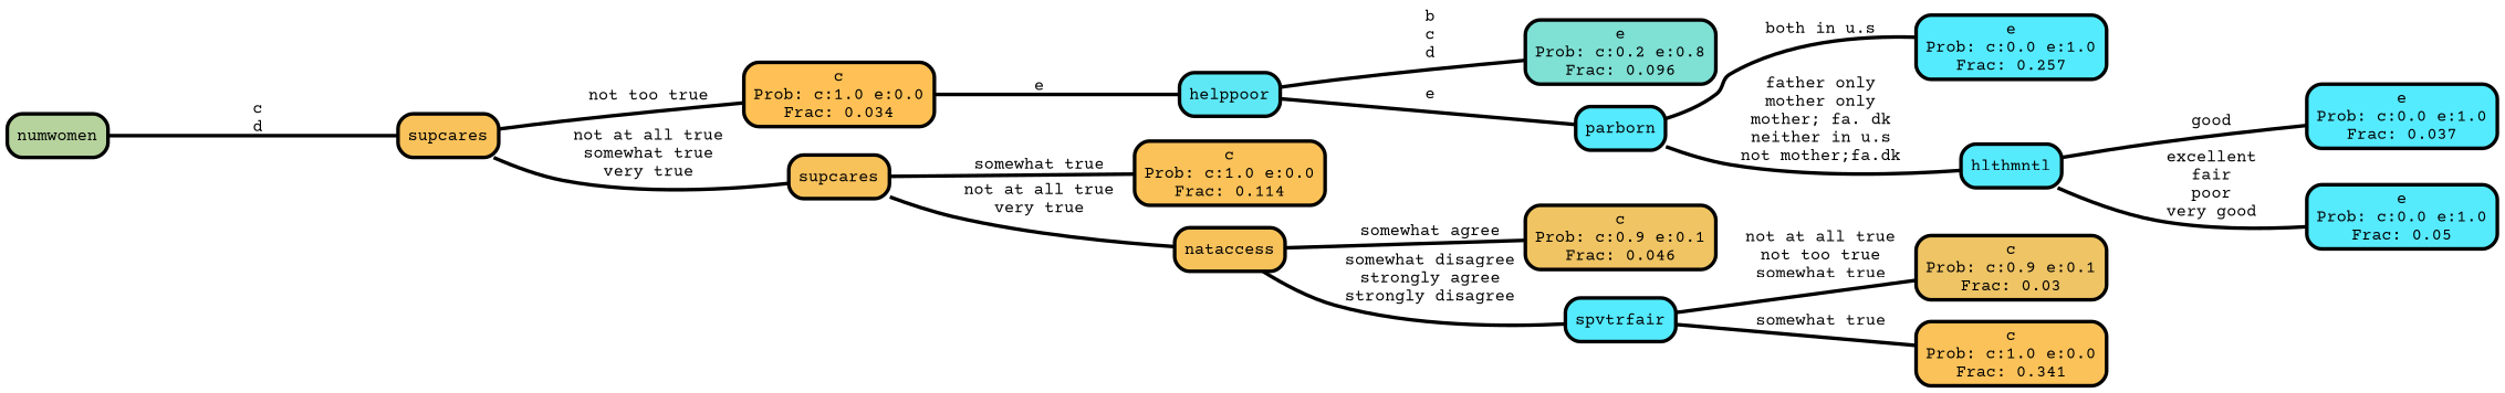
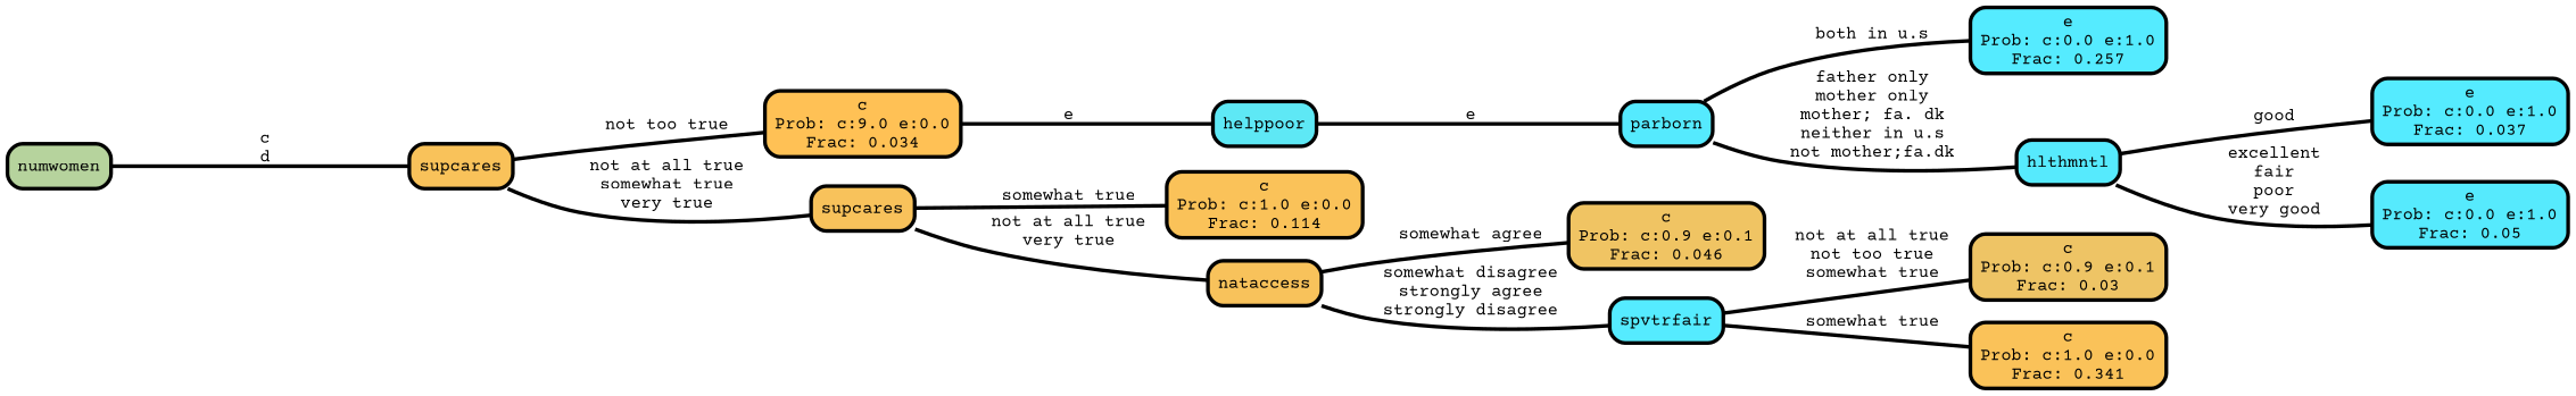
  graph {
    fontname="Courier Prime"
    rankdir=LR
    ranksep="0 equally"
    splines=straight
    node [color=black fillcolor="#55ebff" fontcolor=black fontname="Courier Prime" penwidth=3 shape=box style="filled, rounded"]
    edge [color=black fontname="Courier Prime" penwidth=3]
-   n1 [fillcolor="#ffc155" label="c\nProb: c:1.0 e:0.0\nFrac: 0.034"]
+   n1 [fillcolor="#ffc155" label="c\nProb: c:9.0 e:0.0\nFrac: 0.034"]
    n2 [fillcolor="#5ee8f5" label=helppoor]
    n3 [fillcolor="#f9c25a" label=supcares]
    n4 [fillcolor="#f8c25b" label=supcares]
    n5 [fillcolor="#fac259" label="c\nProb: c:1.0 e:0.0\nFrac: 0.114"]
    n6 [fillcolor="#f8c25b" label=nataccess]
    n7 [fillcolor="#f0c463" label="c\nProb: c:0.9 e:0.1\nFrac: 0.046"]
    n8 [label=spvtrfair]
    n9 [fillcolor="#eec465" label="c\nProb: c:0.9 e:0.1\nFrac: 0.03"]
    n10 [fillcolor="#fac259" label="c\nProb: c:1.0 e:0.0\nFrac: 0.341"]
    n11 [fillcolor="#b6d39d" label=numwomen]
-   n12 [fillcolor="#7fe0d4" label="e\nProb: c:0.2 e:0.8\nFrac: 0.096"]
    n13 [fillcolor="#55eafe" label=parborn]
    n14 [label="e\nProb: c:0.0 e:1.0\nFrac: 0.257"]
    n15 [fillcolor="#56eafd" label=hlthmntl]
    n16 [label="e\nProb: c:0.0 e:1.0\nFrac: 0.037"]
    n17 [fillcolor="#56eafd" label="e\nProb: c:0.0 e:1.0\nFrac: 0.05"]
    subgraph sub_1 {
      rank=same
    }
    n1 -- n2 [label=" e"]
-   n2 -- n12 [label=" b\n c\n d"]
    n2 -- n13 [label=" e"]
    n3 -- n1 [label=" not too true"]
    n3 -- n4 [label=" not at all true\n somewhat true\n very true"]
    n4 -- n5 [label=" somewhat true"]
    n4 -- n6 [label=" not at all true\n very true"]
    n6 -- n7 [label=" somewhat agree"]
    n6 -- n8 [label=" somewhat disagree\n strongly agree\n strongly disagree"]
    n8 -- n9 [label=" not at all true\n not too true\n somewhat true"]
    n8 -- n10 [label=" somewhat true"]
    n11 -- n3 [label=" c\n d"]
    n13 -- n14 [label=" both in u.s"]
    n13 -- n15 [label=" father only\n mother only\n mother; fa. dk\n neither in u.s\n not mother;fa.dk"]
    n15 -- n16 [label=" good"]
    n15 -- n17 [label=" excellent\n fair\n poor\n very good"]
  }
